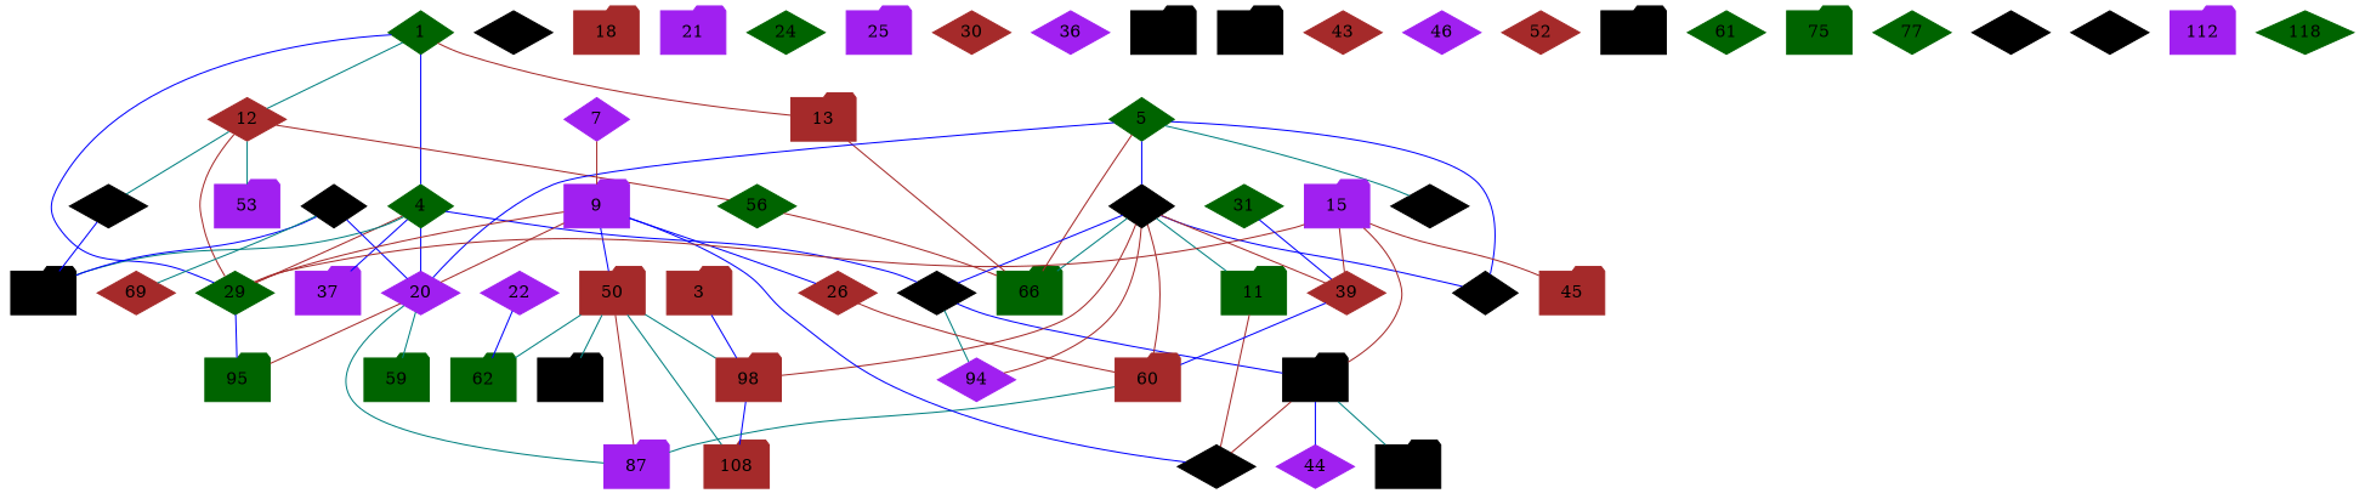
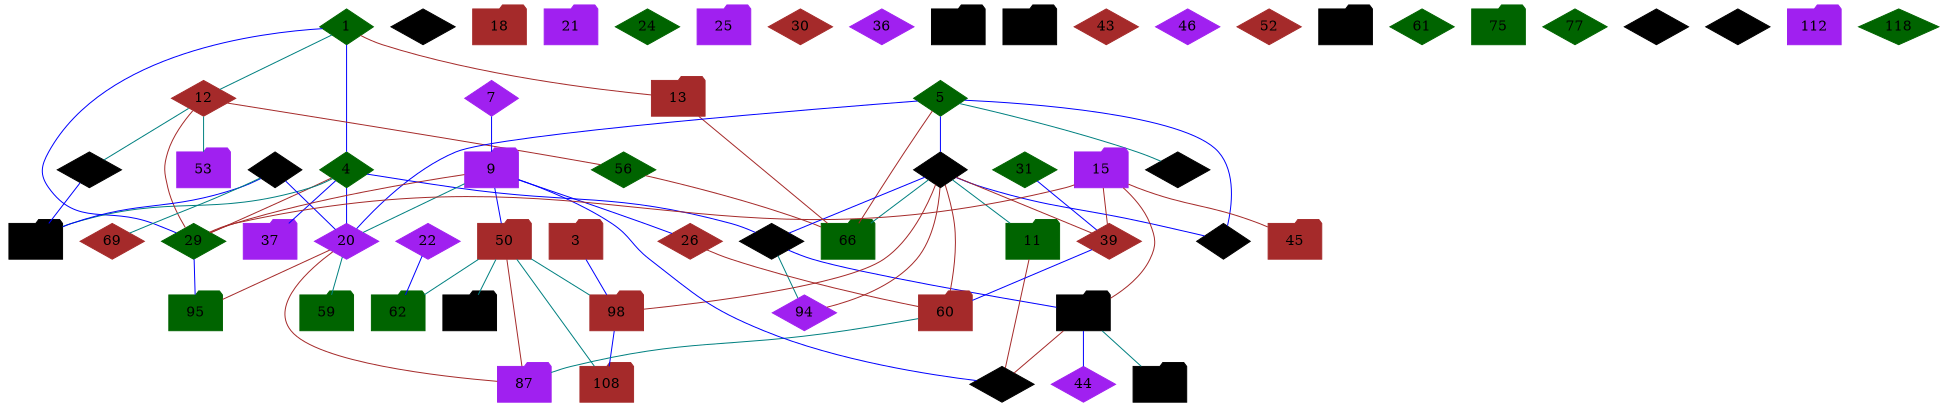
  graph {
    node [color=black shape=diamond style=filled]
    edge [color=blue]
    1 [color=darkgreen super="+109"]
    4 [color=darkgreen super="+48"]
    12 [color=brown super="+34"]
    13 [color=brown shape=folder super="+32"]
    29 [color=darkgreen super="+35+42"]
    20 [color=purple super="+81"]
    107 [shape=folder super="+114"]
    16 [super="+51+47"]
    37 [color=purple shape=folder]
    53 [color=purple shape=folder super="+101"]
    56 [color=darkgreen]
    80
    66 [color=darkgreen shape=folder super="+78"]
    95 [color=darkgreen shape=folder]
    2 [super="+14"]
    69 [color=brown]
    59 [color=darkgreen shape=folder]
    n18 [color=purple label=87 shape=folder super="+122"]
    98 [color=brown shape=folder super="+104"]
    108 [color=brown shape=folder]
    3 [color=brown shape=folder]
    n22 [color=purple label=94 super="+110"]
    23 [shape=folder super="+40+33"]
    5 [color=darkgreen super="+105+58"]
    6 [super="+19+27+55"]
    8 [super="+82+17"]
    73
    11 [color=darkgreen shape=folder]
    39 [color=brown super="+102+79"]
    60 [color=brown shape=folder super="+88+72"]
    68 [super="+83"]
    9 [color=purple shape=folder super="+124+49"]
    26 [color=brown]
    50 [color=brown shape=folder super="+57"]
    7 [color=purple]
    62 [color=darkgreen shape=folder super="+67"]
    64 [shape=folder]
    10
    15 [color=purple shape=folder super="+28"]
    45 [color=brown shape=folder super="+120+86"]
    44 [color=purple]
    85 [shape=folder]
    18 [color=brown shape=folder]
    21 [color=purple shape=folder]
    22 [color=purple]
    24 [color=darkgreen]
    25 [color=purple shape=folder]
    30 [color=brown super="+123"]
    31 [color=darkgreen]
    36 [color=purple]
    38 [shape=folder]
    41 [shape=folder]
    43 [color=brown]
    46 [color=purple]
    52 [color=brown super="+117"]
    54 [shape=folder super="+127"]
    61 [color=darkgreen]
    75 [color=darkgreen shape=folder]
    77 [color=darkgreen]
    91
    93 [super="+119"]
    112 [color=purple shape=folder]
    118 [color=darkgreen]
    1 -- 4 [weight=2]
    1 -- 12 [color=teal]
    1 -- 13 [color=brown]
    1 -- 29
    4 -- 29 [color=brown]
    4 -- 20
    4 -- 107 [color=teal]
    4 -- 16
    4 -- 37
    12 -- 29 [color=brown]
    12 -- 53 [color=teal]
    12 -- 56 [color=brown]
    12 -- 80 [color=teal]
    13 -- 66 [color=brown]
    29 -- 95
    20 -- 95 [color=brown]
    20 -- 59 [color=teal]
-   20 -- n18 [color=teal]
+   20 -- n18 [color=brown]
    16 -- n22 [color=teal]
    16 -- 23
    56 -- 66 [color=brown]
    80 -- 107
    2 -- 20
    2 -- 107
    2 -- 69 [color=teal]
    98 -- 108
    3 -- 98
    23 -- 68 [color=brown]
    23 -- 44
    23 -- 85 [color=teal]
    5 -- 20
    5 -- 66 [color=brown weight=2]
    5 -- 6 [weight=2]
    5 -- 8
    5 -- 73 [color=teal]
    6 -- 16
    6 -- 66 [color=teal weight=2]
    6 -- 98 [color=brown]
    6 -- n22 [color=brown]
    6 -- 8
    6 -- 11 [color=teal weight=2]
    6 -- 39 [color=brown]
    6 -- 60 [color=brown]
    11 -- 68 [color=brown]
    39 -- 60
    60 -- n18 [color=teal]
    9 -- 29 [color=brown weight=2]
-   9 -- 20 [color=brown]
+   9 -- 20 [color=teal]
    9 -- 68
    9 -- 26
    9 -- 50
    26 -- 60 [color=brown]
    50 -- n18 [color=brown]
    50 -- 98 [color=teal]
    50 -- 108 [color=teal]
    50 -- 62 [color=teal]
    50 -- 64 [color=teal]
-   7 -- 9 [color=brown]
+   7 -- 9
    15 -- 29 [color=brown]
    15 -- 23 [color=brown]
    15 -- 39 [color=brown]
    15 -- 45 [color=brown]
    22 -- 62
    31 -- 39
  }
